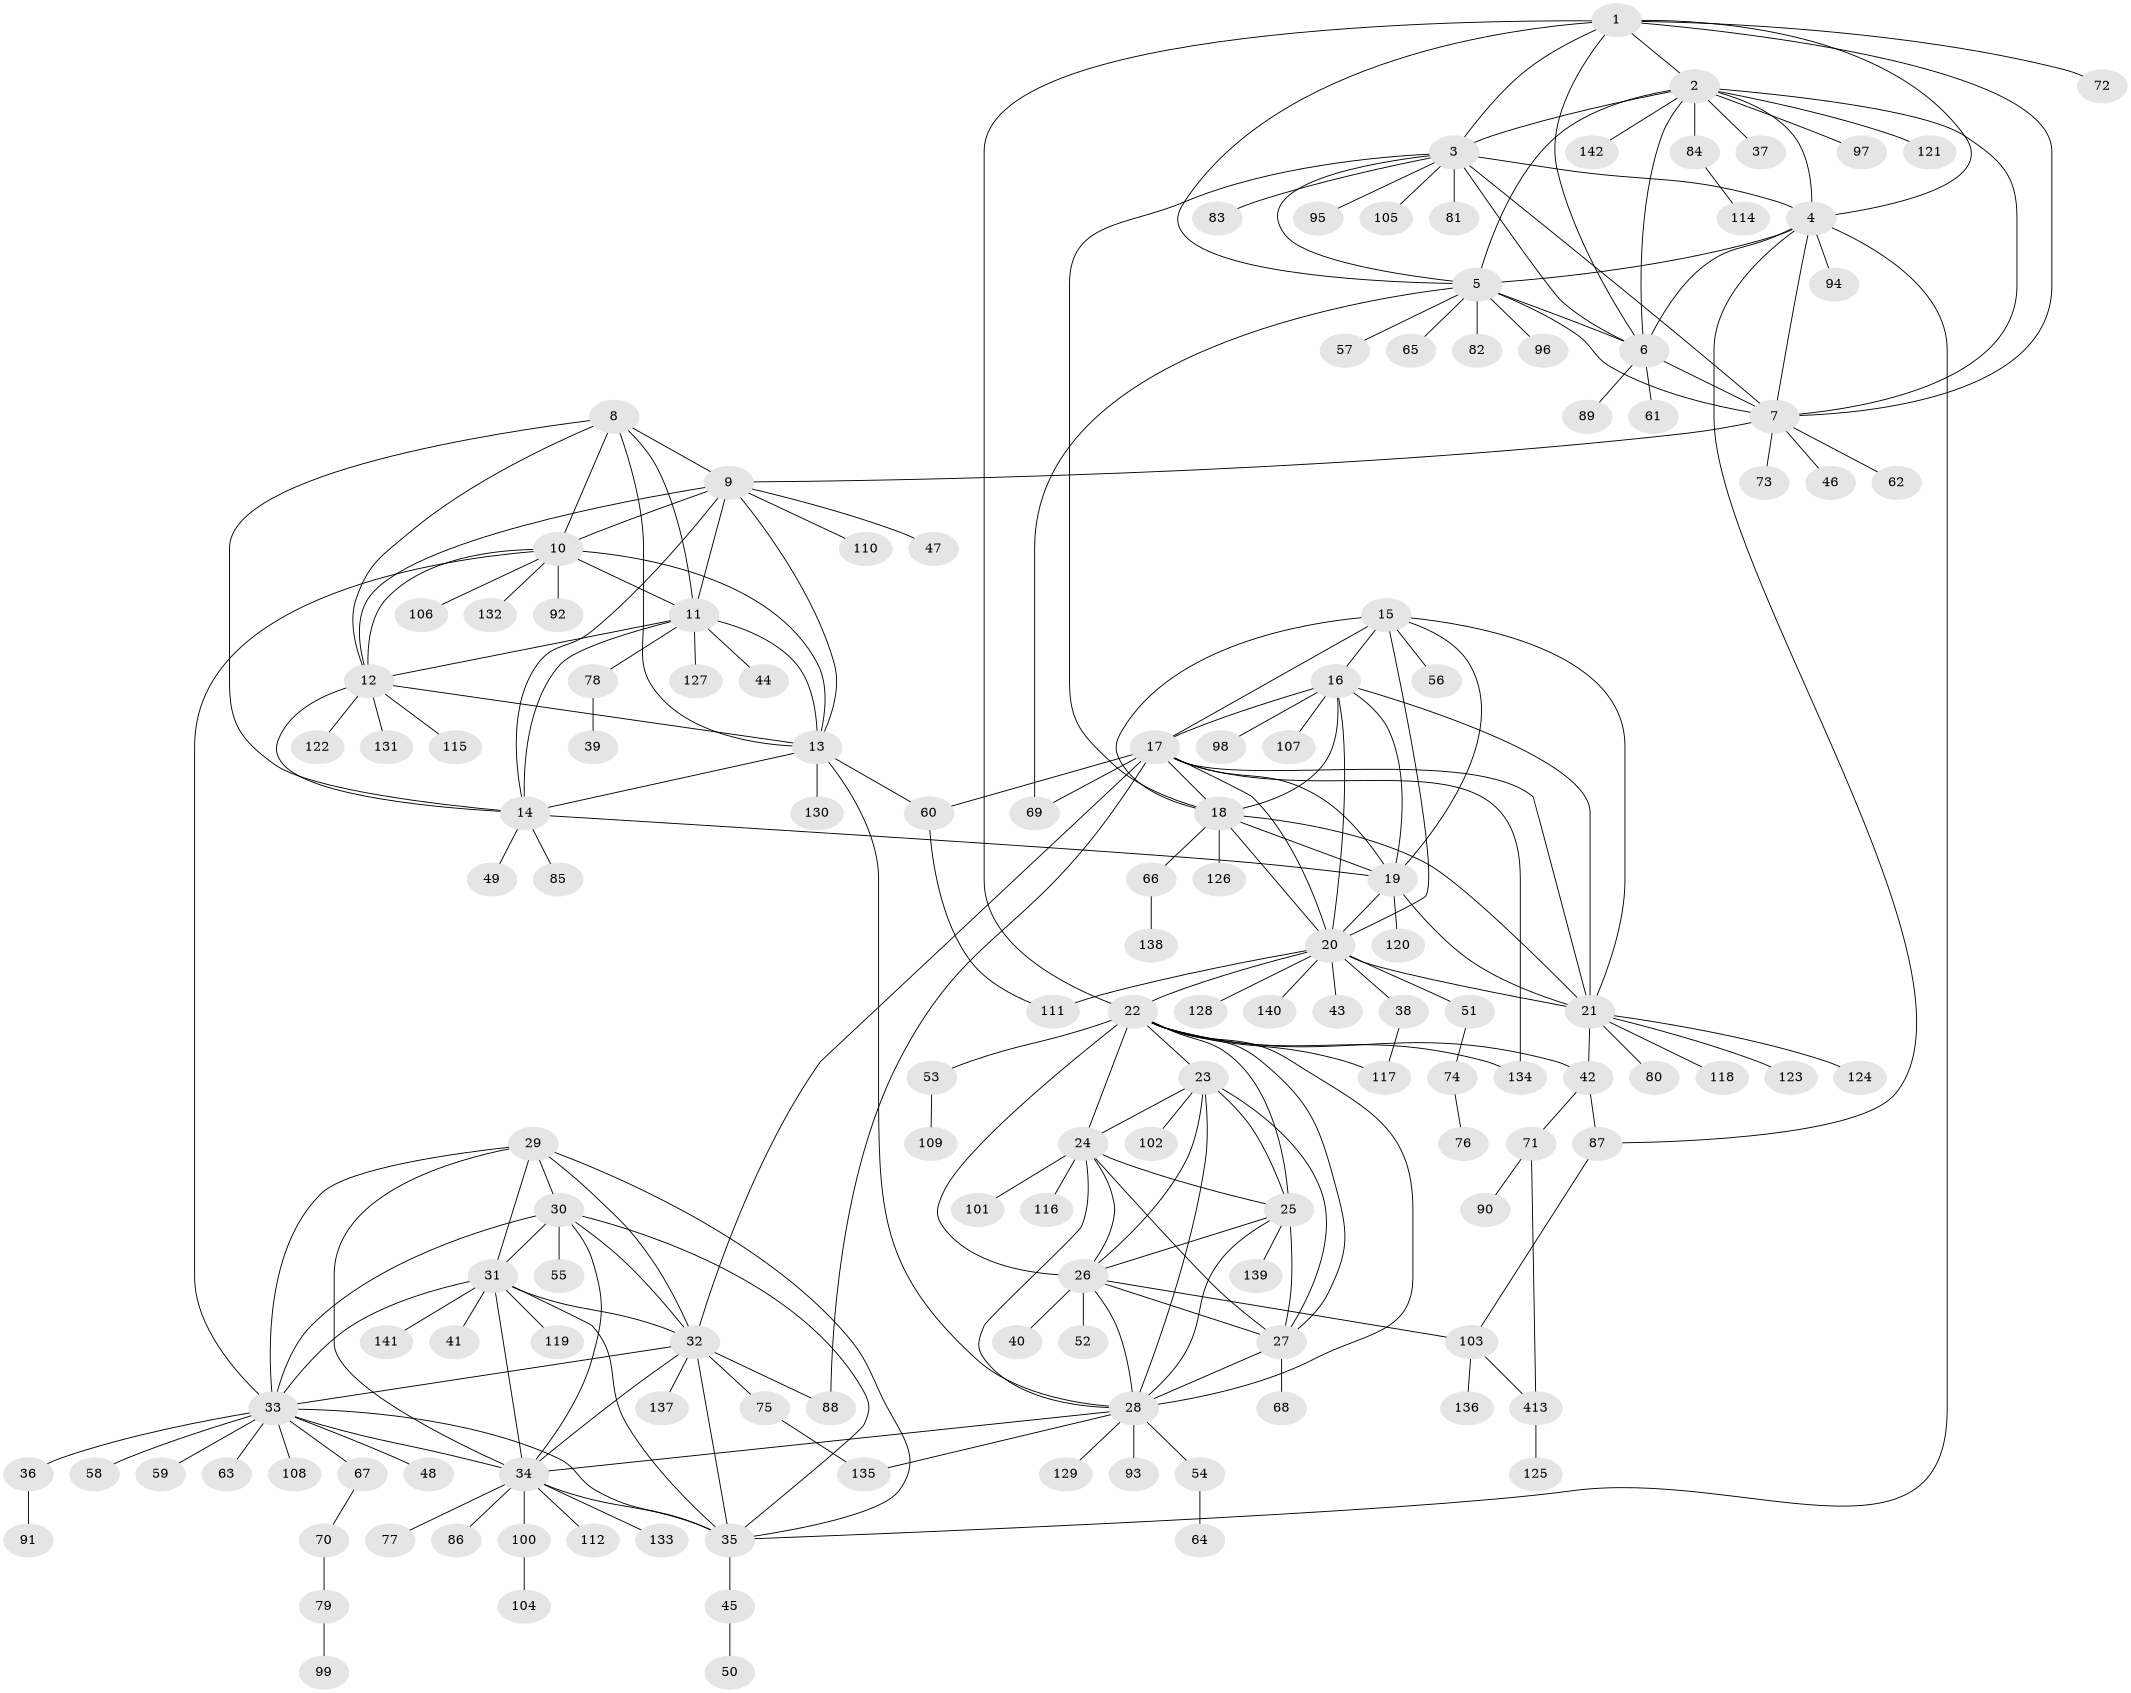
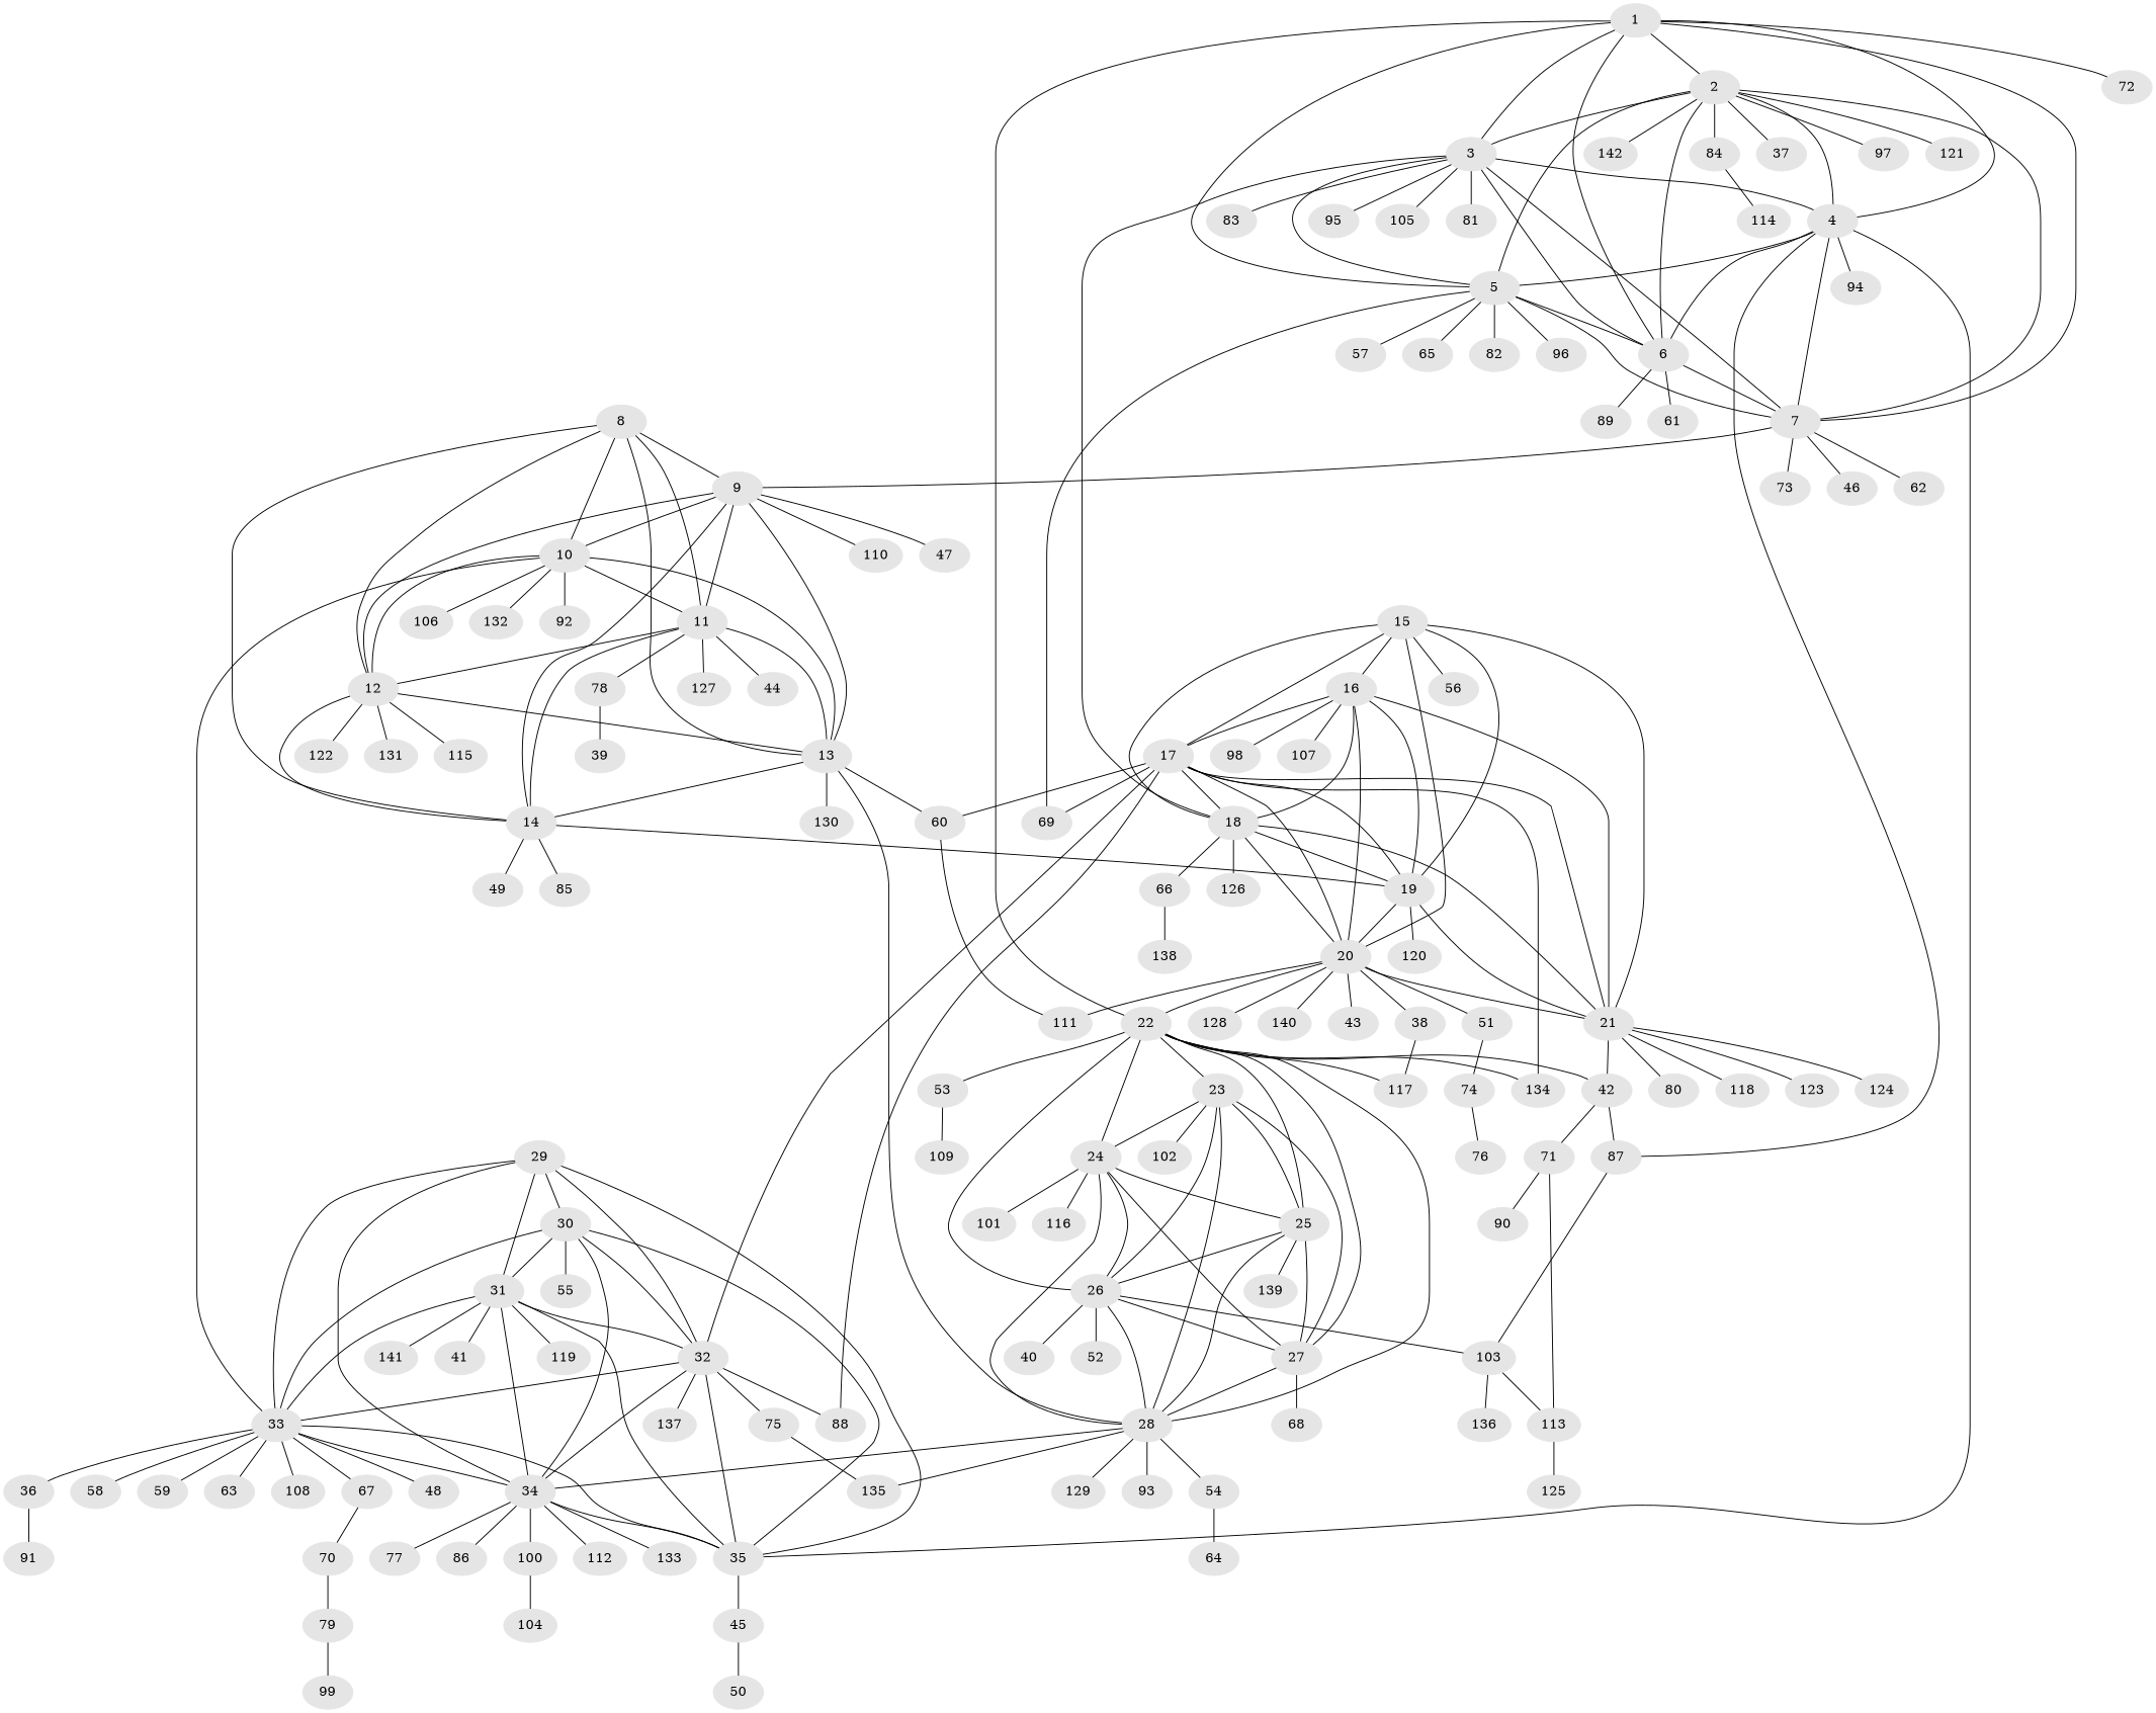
  graph {
    node [color=gray90 style=filled]
    1
    2
    3
    4
    5
    6
    7
    22
    72
    37
    84
    97
    121
    142
    18
    81
    83
    95
    105
    35
    87
    94
    57
    65
    69
    82
    96
    61
    89
    9
    46
    62
    73
    28
    134
    42
    23
    24
    25
    26
    27
    53
    117
    114
    19
    20
    21
    66
    126
    45
    103
    10
    11
    12
    13
    14
    47
    110
    8
    33
    92
    106
    132
    44
    78
    127
    115
    122
    131
    60
    130
    49
    85
    34
    36
    48
    58
    59
    63
    67
    108
    39
    54
    93
    129
    135
    111
    120
    15
    16
    17
    56
    98
    107
    32
    88
    38
    43
    51
    128
    140
    80
    118
    123
    124
    75
    137
    138
    74
    71
    102
    101
    116
    139
    40
    52
    68
    109
-   113 [label=413]
+   113
    136
    77
    86
    100
    112
    133
    64
    29
    30
    31
    55
    41
    119
    141
    91
    70
    104
    50
    90
    76
    79
    99
    125
    1 -- 2
    1 -- 3
    1 -- 4
    1 -- 5
    1 -- 6
    1 -- 7
    1 -- 22
    1 -- 72
    2 -- 3
    2 -- 4
    2 -- 5
    2 -- 6
    2 -- 7
    2 -- 37
    2 -- 84
    2 -- 97
    2 -- 121
    2 -- 142
    3 -- 4
    3 -- 5
    3 -- 6
    3 -- 7
    3 -- 18
    3 -- 81
    3 -- 83
    3 -- 95
    3 -- 105
    4 -- 5
    4 -- 6
    4 -- 7
    4 -- 35
    4 -- 87
    4 -- 94
    5 -- 6
    5 -- 7
    5 -- 57
    5 -- 65
    5 -- 69
    5 -- 82
    5 -- 96
    6 -- 7
    6 -- 61
    6 -- 89
    7 -- 9
    7 -- 46
    7 -- 62
    7 -- 73
    22 -- 28
    22 -- 134
    22 -- 42
    22 -- 23
    22 -- 24
    22 -- 25
    22 -- 26
    22 -- 27
    22 -- 53
    22 -- 117
    84 -- 114
    18 -- 19
    18 -- 20
    18 -- 21
    18 -- 66
    18 -- 126
    35 -- 45
    87 -- 103
    9 -- 10
    9 -- 11
    9 -- 12
    9 -- 13
    9 -- 14
    9 -- 47
    9 -- 110
    28 -- 34
    28 -- 54
    28 -- 93
    28 -- 129
    28 -- 135
    42 -- 87
    42 -- 71
    23 -- 28
    23 -- 24
    23 -- 25
    23 -- 26
    23 -- 27
    23 -- 102
    24 -- 28
    24 -- 25
    24 -- 26
    24 -- 27
    24 -- 101
    24 -- 116
    25 -- 28
    25 -- 26
    25 -- 27
    25 -- 139
    26 -- 28
    26 -- 27
    26 -- 103
    26 -- 40
    26 -- 52
    27 -- 28
    27 -- 68
    53 -- 109
    19 -- 20
    19 -- 21
    19 -- 120
    20 -- 22
    20 -- 21
    20 -- 111
    20 -- 38
    20 -- 43
    20 -- 51
    20 -- 128
    20 -- 140
    21 -- 42
    21 -- 80
    21 -- 118
    21 -- 123
    21 -- 124
    66 -- 138
    45 -- 50
    103 -- 113
    103 -- 136
    10 -- 11
    10 -- 12
    10 -- 13
    10 -- 33
    10 -- 92
    10 -- 106
    10 -- 132
    11 -- 12
    11 -- 13
    11 -- 14
    11 -- 44
    11 -- 78
    11 -- 127
    12 -- 13
    12 -- 14
    12 -- 115
    12 -- 122
    12 -- 131
    13 -- 28
    13 -- 14
    13 -- 60
    13 -- 130
    14 -- 19
    14 -- 49
    14 -- 85
    8 -- 9
    8 -- 10
    8 -- 11
    8 -- 12
    8 -- 13
    8 -- 14
    33 -- 35
    33 -- 34
    33 -- 36
    33 -- 48
    33 -- 58
    33 -- 59
    33 -- 63
    33 -- 67
    33 -- 108
    78 -- 39
    60 -- 111
    34 -- 35
    34 -- 77
    34 -- 86
    34 -- 100
    34 -- 112
    34 -- 133
    36 -- 91
    67 -- 70
    54 -- 64
    15 -- 18
    15 -- 19
    15 -- 20
    15 -- 21
    15 -- 16
    15 -- 17
    15 -- 56
    16 -- 18
    16 -- 19
    16 -- 20
    16 -- 21
    16 -- 17
    16 -- 98
    16 -- 107
    17 -- 18
    17 -- 69
    17 -- 134
    17 -- 19
    17 -- 20
    17 -- 21
    17 -- 60
    17 -- 32
    17 -- 88
    32 -- 35
    32 -- 33
    32 -- 34
    32 -- 88
    32 -- 75
    32 -- 137
    38 -- 117
    51 -- 74
    75 -- 135
    74 -- 76
    71 -- 113
    71 -- 90
    113 -- 125
    100 -- 104
    29 -- 35
    29 -- 33
    29 -- 34
    29 -- 32
    29 -- 30
    29 -- 31
    30 -- 35
    30 -- 33
    30 -- 34
    30 -- 32
    30 -- 31
    30 -- 55
    31 -- 35
    31 -- 33
    31 -- 34
    31 -- 32
    31 -- 41
    31 -- 119
    31 -- 141
    70 -- 79
    79 -- 99
  }
